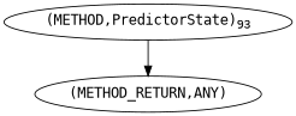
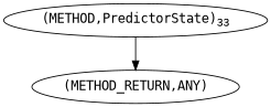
  digraph {
    fontname="DejaVu Sans Mono"
    node [fontname="DejaVu Sans Mono"]
-   n1 [label=<(METHOD,PredictorState)<SUB>93</SUB>>]
+   n1 [label=<(METHOD,PredictorState)<SUB>33</SUB>>]
    n2 [label=<(METHOD_RETURN,ANY)>]
    n1 -> n2 [fontname="DejaVu Sans Mono"]
  }
